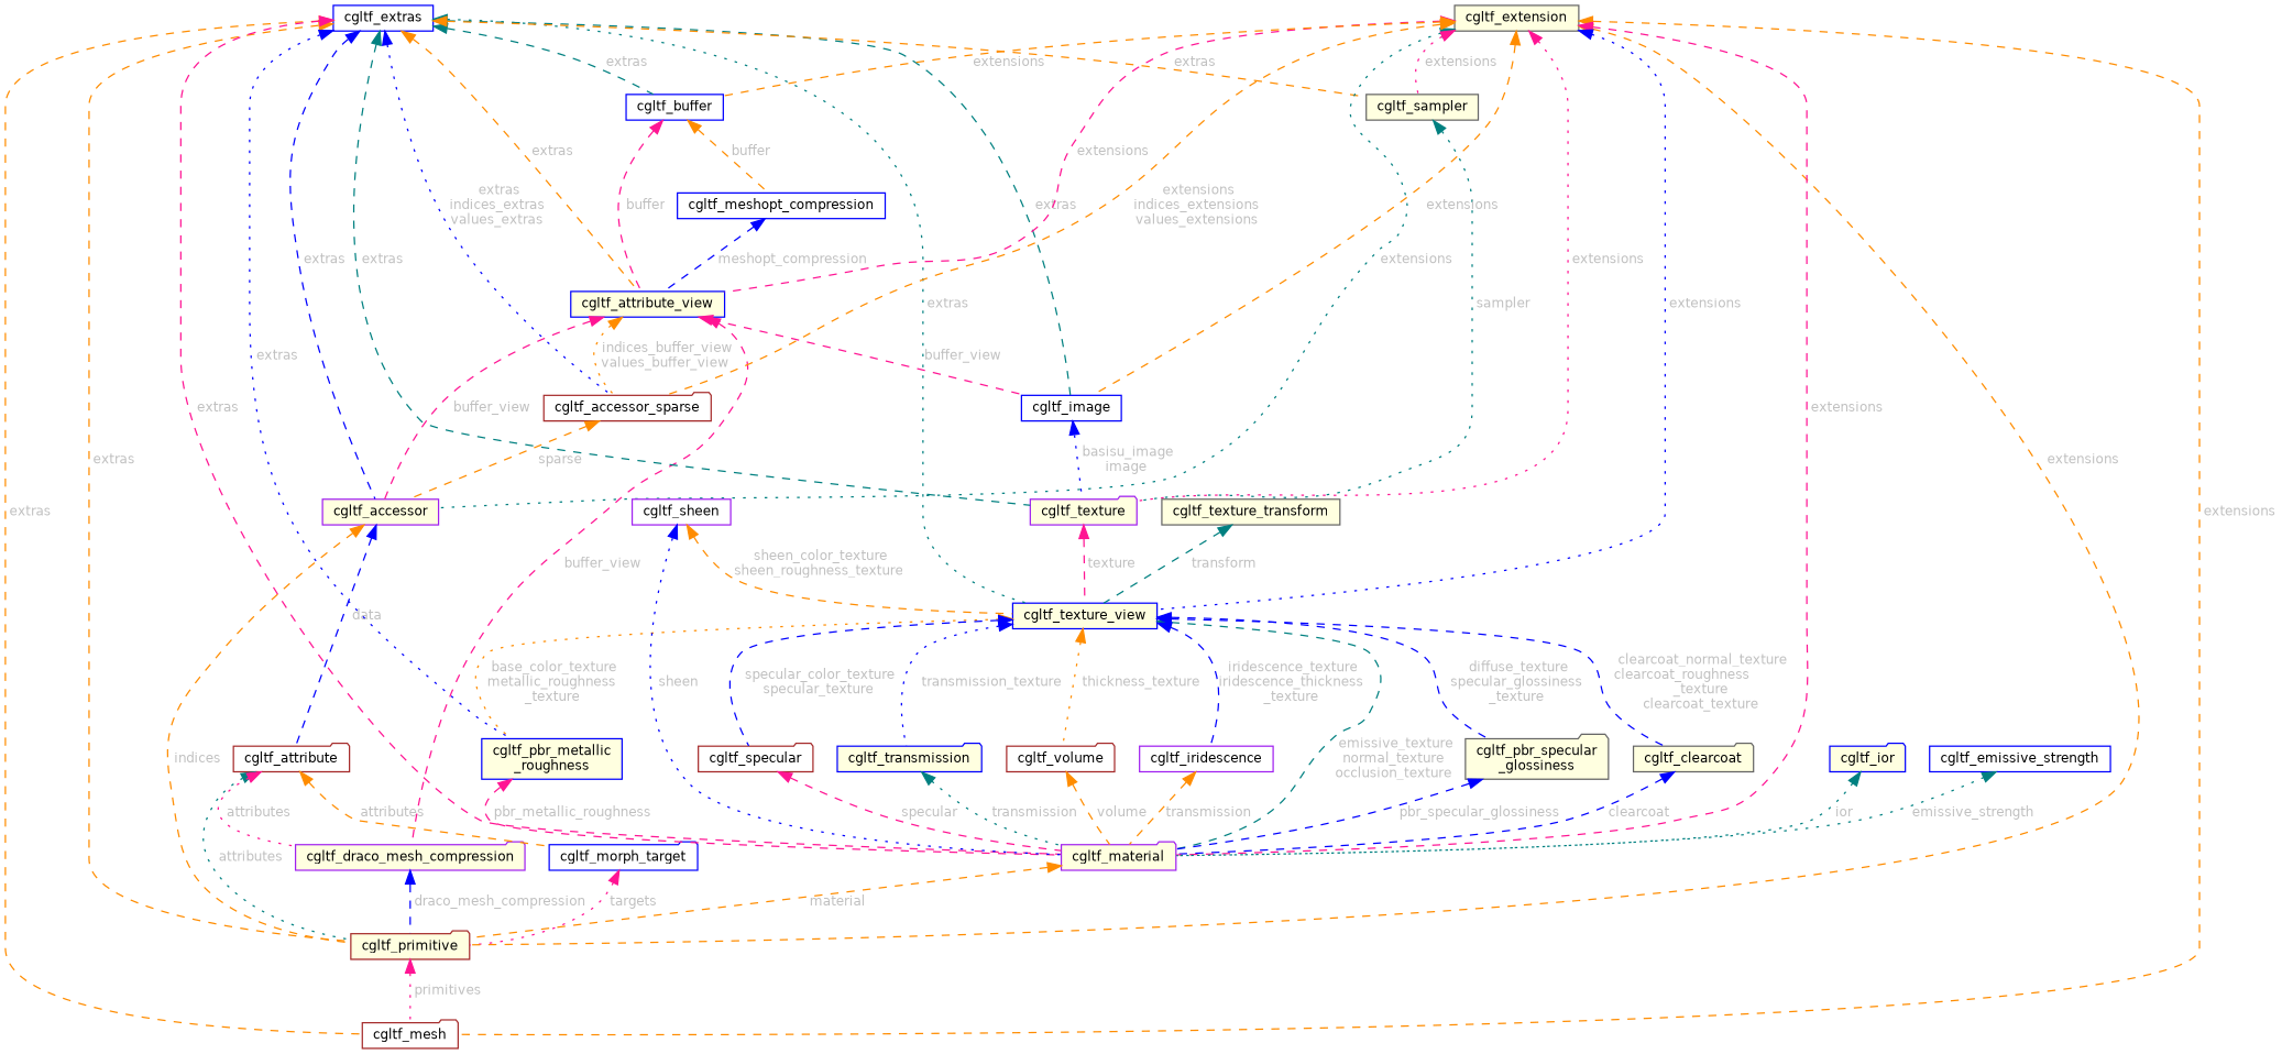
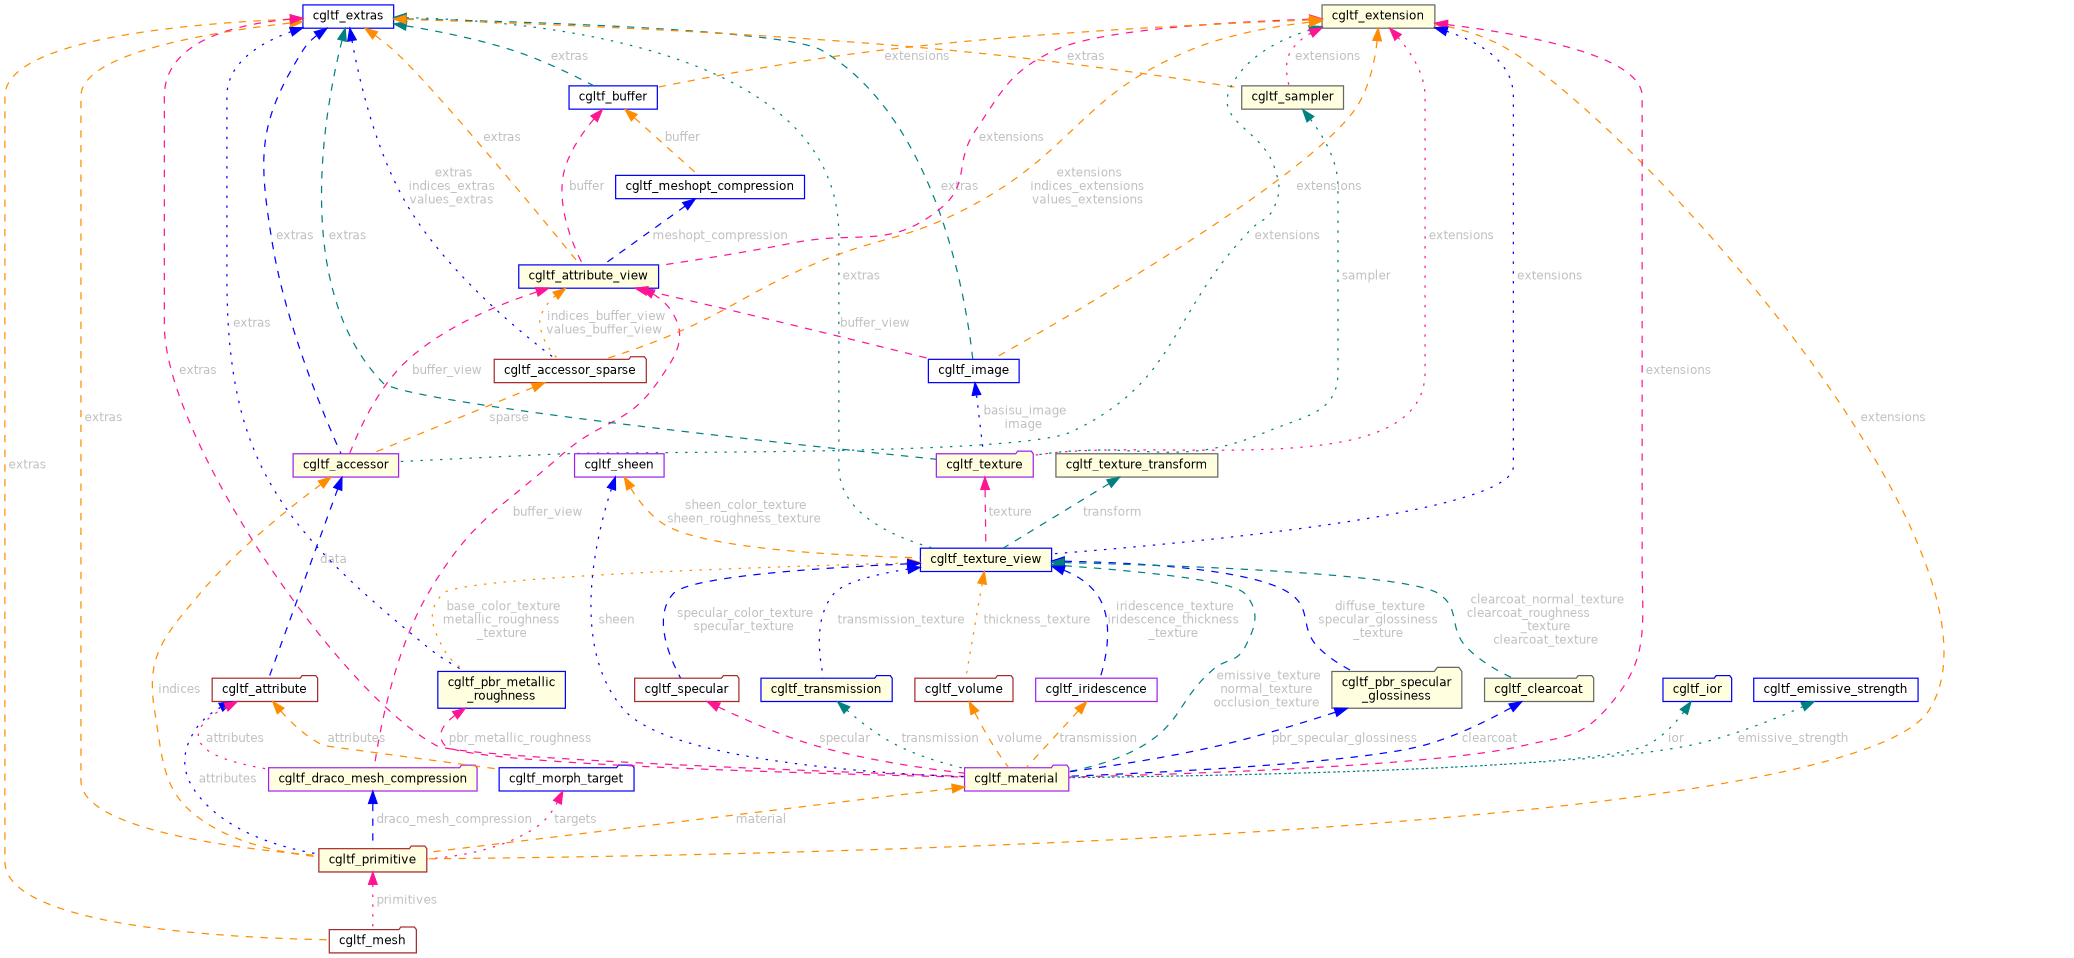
  digraph {
    rankdir=TB
    node [color=blue fillcolor=lightyellow fontname=Helvetica fontsize=10 shape=folder style=filled]
    edge [color=darkorange dir=back fontcolor=grey fontname=Helvetica fontsize=10 labelfontname=Helvetica labelfontsize=10 style=dashed]
    n1 [color=brown fillcolor=white fontcolor=black height=0.2 label=cgltf_mesh width=0.4]
    n2 [color=brown height=0.2 label=cgltf_primitive width=0.4]
    n3 [color=purple height=0.2 label=cgltf_accessor shape=box width=0.4]
    n4 [color=brown fillcolor=white height=0.2 label=cgltf_attribute width=0.4]
    n5 [color=purple height=0.2 label=cgltf_draco_mesh_compression width=0.4]
    n6 [fillcolor=white height=0.2 label=cgltf_morph_target width=0.4]
    n7 [height=0.2 label=cgltf_attribute_view shape=box width=0.4]
    n8 [color=brown fillcolor=white height=0.2 label=cgltf_accessor_sparse width=0.4]
    n9 [fillcolor=white height=0.2 label=cgltf_image shape=box width=0.4]
    n10 [color=purple height=0.2 label=cgltf_texture width=0.4]
    n11 [fillcolor=white height=0.2 label=cgltf_buffer shape=box width=0.4]
    n12 [fillcolor=white height=0.2 label=cgltf_meshopt_compression shape=box width=0.4]
    n13 [fillcolor=white height=0.2 label=cgltf_extras shape=box width=0.4]
    n14 [color=purple height=0.2 label=cgltf_material width=0.4]
    n15 [height=0.2 label="cgltf_pbr_metallic\l_roughness" shape=box width=0.4]
    n16 [height=0.2 label=cgltf_texture_view shape=box width=0.4]
    n17 [color=gray40 height=0.2 label=cgltf_sampler shape=box width=0.4]
    n18 [color=gray40 height=0.2 label="cgltf_pbr_specular\l_glossiness" width=0.4]
    n19 [color=gray40 height=0.2 label=cgltf_clearcoat width=0.4]
    n20 [color=brown fillcolor=white height=0.2 label=cgltf_specular width=0.4]
    n21 [height=0.2 label=cgltf_transmission width=0.4]
    n22 [color=brown fillcolor=white height=0.2 label=cgltf_volume width=0.4]
    n23 [color=purple fillcolor=white height=0.2 label=cgltf_iridescence shape=box width=0.4]
    n24 [color=gray40 height=0.2 label=cgltf_extension shape=box width=0.4]
    n25 [color=purple fillcolor=white height=0.2 label=cgltf_sheen shape=box width=0.4]
    n26 [color=gray40 height=0.2 label=cgltf_texture_transform shape=box width=0.4]
    n27 [height=0.2 label=cgltf_ior width=0.4]
    n28 [fillcolor=white height=0.2 label=cgltf_emissive_strength shape=box width=0.4]
    n2 -> n1 [color=deeppink label=" primitives" style=dotted]
    n3 -> n2 [label=" indices"]
    n3 -> n4 [color=blue label=" data"]
-   n4 -> n2 [color=teal label=" attributes" style=dotted]
+   n4 -> n2 [color=blue label=" attributes" style=dotted]
    n4 -> n5 [color=deeppink label=" attributes" style=dotted]
    n4 -> n6 [label=" attributes"]
    n5 -> n2 [color=blue label=" draco_mesh_compression"]
    n6 -> n2 [color=deeppink label=" targets" style=dotted]
    n7 -> n3 [color=deeppink label=" buffer_view"]
    n7 -> n5 [color=deeppink label=" buffer_view"]
    n7 -> n8 [label=" indices_buffer_view\nvalues_buffer_view" style=dotted]
    n7 -> n9 [color=deeppink label=" buffer_view"]
    n8 -> n3 [label=" sparse"]
    n9 -> n10 [color=blue label=" basisu_image\nimage" style=dotted]
    n10 -> n16 [color=deeppink label=" texture"]
    n11 -> n7 [color=deeppink label=" buffer"]
    n11 -> n12 [label=" buffer"]
    n12 -> n7 [color=blue label=" meshopt_compression"]
    n13 -> n1 [label=" extras"]
    n13 -> n2 [label=" extras"]
    n13 -> n3 [color=blue label=" extras"]
    n13 -> n7 [label=" extras"]
    n13 -> n8 [color=blue label=" extras\nindices_extras\nvalues_extras" style=dotted]
    n13 -> n9 [color=teal label=" extras"]
    n13 -> n10 [color=teal label=" extras"]
    n13 -> n11 [color=teal label=" extras"]
    n13 -> n14 [color=deeppink label=" extras"]
    n13 -> n15 [color=blue label=" extras" style=dotted]
    n13 -> n16 [color=teal label=" extras" style=dotted]
    n13 -> n17 [label=" extras"]
    n14 -> n2 [label=" material"]
    n15 -> n14 [color=deeppink label=" pbr_metallic_roughness"]
    n16 -> n14 [color=teal label=" emissive_texture\nnormal_texture\nocclusion_texture"]
    n16 -> n15 [label=" base_color_texture\nmetallic_roughness\l_texture" style=dotted]
    n16 -> n18 [color=blue label=" diffuse_texture\nspecular_glossiness\l_texture"]
-   n16 -> n19 [color=blue label=" clearcoat_normal_texture\nclearcoat_roughness\l_texture\nclearcoat_texture"]
+   n16 -> n19 [color=teal label=" clearcoat_normal_texture\nclearcoat_roughness\l_texture\nclearcoat_texture"]
    n16 -> n20 [color=blue label=" specular_color_texture\nspecular_texture"]
    n16 -> n21 [color=blue label=" transmission_texture" style=dotted]
    n16 -> n22 [label=" thickness_texture" style=dotted]
    n16 -> n23 [color=blue label=" iridescence_texture\niridescence_thickness\l_texture"]
    n17 -> n10 [color=teal label=" sampler" style=dotted]
    n18 -> n14 [color=blue label=" pbr_specular_glossiness"]
    n19 -> n14 [color=blue label=" clearcoat"]
    n20 -> n14 [color=deeppink label=" specular"]
    n21 -> n14 [color=teal label=" transmission" style=dotted]
    n22 -> n14 [label=" volume"]
    n23 -> n14 [label=" transmission"]
-   n24 -> n1 [label=" extensions"]
    n24 -> n2 [label=" extensions"]
    n24 -> n3 [color=teal label=" extensions" style=dotted]
    n24 -> n7 [color=deeppink label=" extensions"]
    n24 -> n8 [label=" extensions\nindices_extensions\nvalues_extensions"]
    n24 -> n9 [label=" extensions"]
    n24 -> n10 [color=deeppink label=" extensions" style=dotted]
    n24 -> n11 [label=" extensions"]
    n24 -> n14 [color=deeppink label=" extensions"]
    n24 -> n16 [color=blue label=" extensions" style=dotted]
    n24 -> n17 [color=deeppink label=" extensions" style=dotted]
    n25 -> n14 [color=blue label=" sheen" style=dotted]
    n25 -> n16 [label=" sheen_color_texture\nsheen_roughness_texture"]
    n26 -> n16 [color=teal label=" transform"]
    n27 -> n14 [color=teal label=" ior" style=dotted]
    n28 -> n14 [color=teal label=" emissive_strength" style=dotted]
  }
